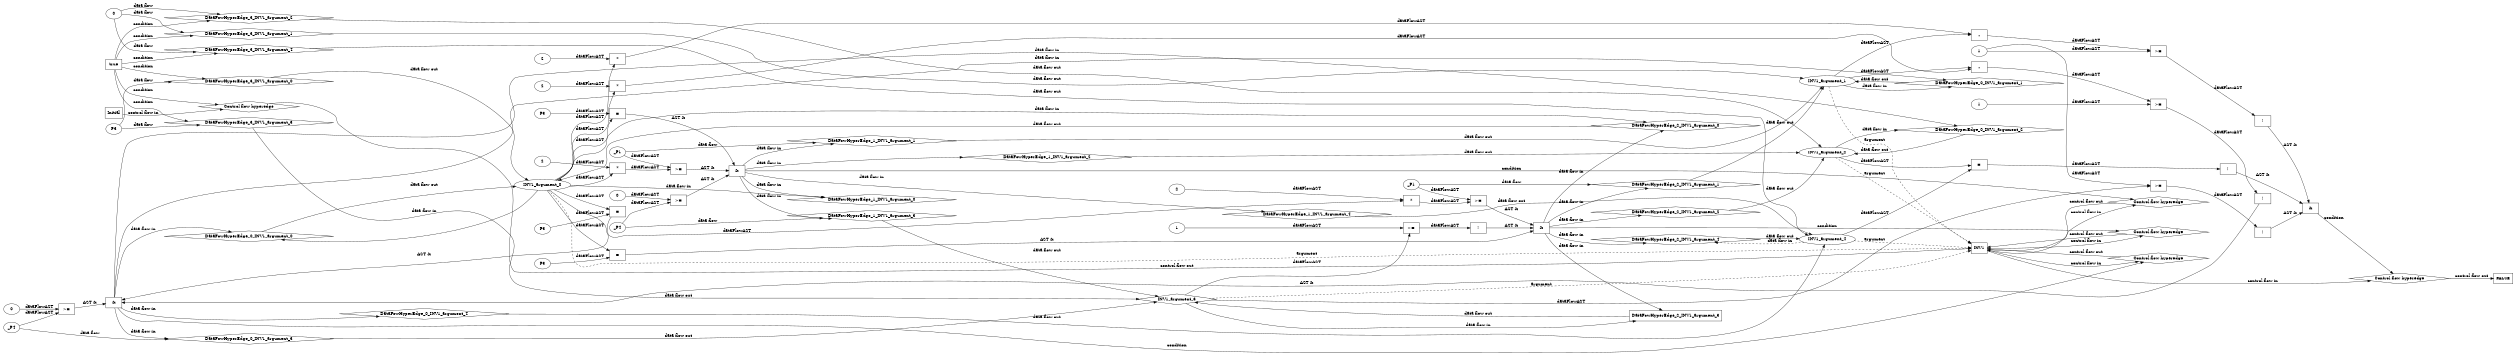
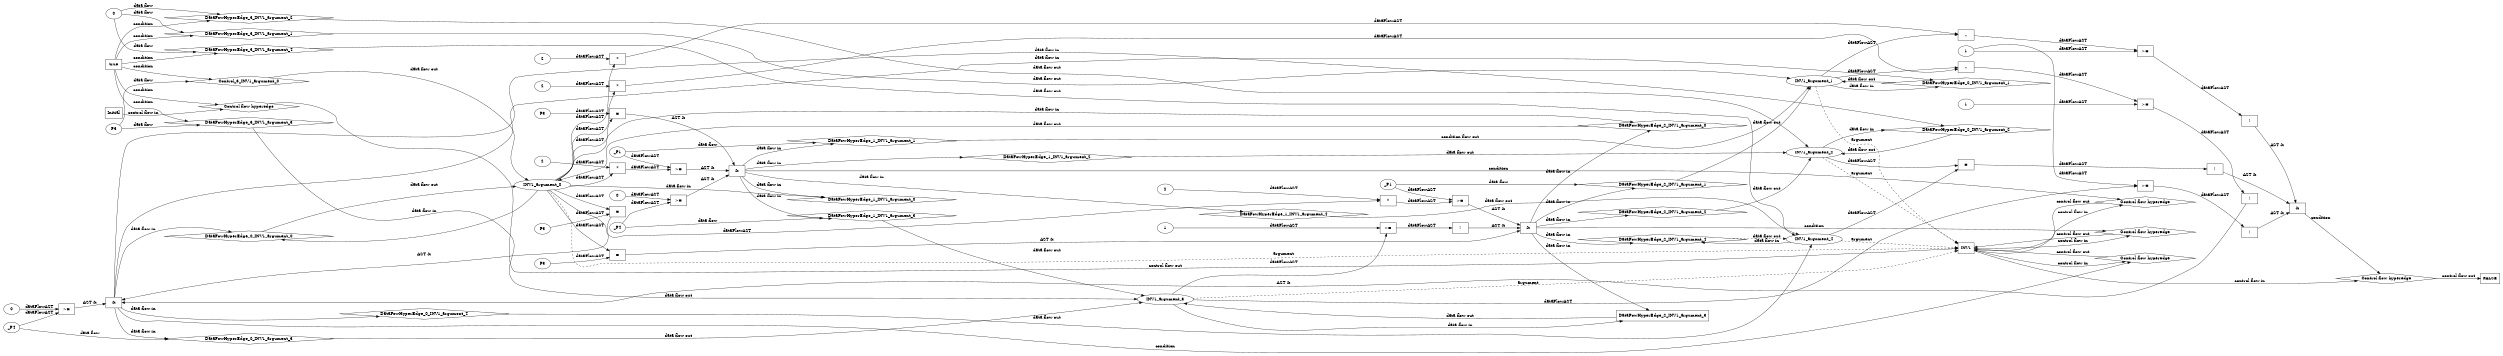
  digraph {
    rankdir=LR
    node [shape=rect]
    n1 [label=INV1 nodeName=INV1]
    n2 [label="Control flow hyperedge" nodeName=ControlFowHyperEdge_0 shape=diamond]
    n3 [label="Control flow hyperedge" nodeName=ControlFowHyperEdge_1 shape=diamond]
    n4 [label="Control flow hyperedge" nodeName=ControlFowHyperEdge_2 shape=diamond]
    n5 [label="Control flow hyperedge" nodeName=ControlFowHyperEdge_4 shape=diamond]
    n6 [label=FALSE nodeName=FALSE]
    n7 [label=Initial nodeName=Initial]
    n8 [label="Control flow hyperedge" nodeName=ControlFowHyperEdge_3 shape=diamond]
    n9 [label=INV1_argument_0 nodeName=argument0 shape=oval]
    n10 [label="*" nodeName=xxxINV1___INV1_0xxxguard_0_node_3]
    n11 [label="=" nodeName=xxxINV1___INV1_0xxxguard2_node_0]
    n12 [label="*" nodeName=xxxINV1___INV1_1xxxguard1_node_1]
    n13 [label="=" nodeName=xxxINV1___INV1_1xxxguard2_node_0]
    n14 [label="*" nodeName=xxxINV1___INV1_2xxxguard1_node_1]
    n15 [label="=" nodeName=xxxINV1___INV1_2xxxguard2_node_0]
    n16 [label="*" nodeName=xxxFALSE___INV1_4xxxguard1_node_3]
    n17 [label=DataFowHyperEdge_0_INV1_argument_0 nodeName=DataFowHyperEdge_0_INV1_argument_0 shape=diamond]
    n18 [label=DataFowHyperEdge_1_INV1_argument_0 nodeName=DataFowHyperEdge_1_INV1_argument_0 shape=diamond]
    n19 [label=DataFowHyperEdge_2_INV1_argument_0 nodeName=DataFowHyperEdge_2_INV1_argument_0 shape=diamond]
    n20 [label="-" nodeName=xxxINV1___INV1_0xxxguard_0_node_2]
    n21 [label="&" nodeName=xxxINV1___INV1_0xxx_and]
    n22 [label=">=" nodeName=xxxINV1___INV1_1xxxguard1_node_0]
    n23 [label="&" nodeName=xxxINV1___INV1_1xxx_and]
    n24 [label=">=" nodeName=xxxINV1___INV1_2xxxguard1_node_0]
    n25 [label="&" nodeName=xxxINV1___INV1_2xxx_and]
    n26 [label="-" nodeName=xxxFALSE___INV1_4xxxguard1_node_2]
    n27 [label=INV1_argument_1 nodeName=argument1 shape=oval]
    n28 [label=DataFowHyperEdge_0_INV1_argument_1 nodeName=DataFowHyperEdge_0_INV1_argument_1 shape=diamond]
    n29 [label=">=" nodeName=xxxINV1___INV1_0xxxguard_0_node_1]
    n30 [label=">=" nodeName=xxxFALSE___INV1_4xxxguard1_node_1]
    n31 [label=INV1_argument_2 nodeName=argument2 shape=oval]
    n32 [label="=" nodeName=xxxFALSE___INV1_4xxxguard_0_node_1]
    n33 [label=DataFowHyperEdge_0_INV1_argument_2 nodeName=DataFowHyperEdge_0_INV1_argument_2 shape=diamond]
    n34 [label="!" nodeName=xxxFALSE___INV1_4xxxguard_0_node_0]
-   n35 [label=INV1_argument_3 nodeName=argument3 shape=diamond]
+   n35 [label=INV1_argument_3 nodeName=argument3 shape=oval]
    n36 [label=">=" nodeName=xxxINV1___INV1_2xxxguard_0_node_1]
    n37 [label=">=" nodeName=xxxFALSE___INV1_4xxxguard2_node_1]
    n38 [label=DataFowHyperEdge_2_INV1_argument_3 nodeName=DataFowHyperEdge_2_INV1_argument_3 shape=box]
    n39 [label="!" nodeName=xxxINV1___INV1_2xxxguard_0_node_0]
    n40 [label="!" nodeName=xxxFALSE___INV1_4xxxguard2_node_0]
    n41 [label=INV1_argument_4 nodeName=argument4 shape=oval]
    n42 [label=DataFowHyperEdge_2_INV1_argument_4 nodeName=DataFowHyperEdge_2_INV1_argument_4 shape=diamond]
    n43 [label=DataFowHyperEdge_0_INV1_argument_3 nodeName=DataFowHyperEdge_0_INV1_argument_3 shape=diamond]
    n44 [label=DataFowHyperEdge_0_INV1_argument_4 nodeName=DataFowHyperEdge_0_INV1_argument_4 shape=diamond]
    n45 [label="!" nodeName=xxxINV1___INV1_0xxxguard_0_node_0]
    n46 [label=2 nodeName=xxxINV1___INV1_0xxxguard_0_node_4 shape=""]
    n47 [label=1 nodeName=xxxINV1___INV1_0xxxguard_0_node_7 shape=""]
    n48 [label=">=" nodeName=xxxINV1___INV1_0xxxguard1_node_0]
    n49 [label=0 nodeName=xxxINV1___INV1_0xxxguard1_node_2 shape=""]
    n50 [label=_P4 nodeName=xxxINV1___INV1_0xxxdataFlow_0_node_0 shape=""]
    n51 [label=P3 nodeName=xxxINV1___INV1_0xxxguard2_node_1 shape=""]
    n52 [label=DataFowHyperEdge_1_INV1_argument_1 nodeName=DataFowHyperEdge_1_INV1_argument_1 shape=diamond]
    n53 [label=DataFowHyperEdge_1_INV1_argument_3 nodeName=DataFowHyperEdge_1_INV1_argument_3 shape=diamond]
    n54 [label=DataFowHyperEdge_1_INV1_argument_2 nodeName=DataFowHyperEdge_1_INV1_argument_2 shape=diamond]
    n55 [label=DataFowHyperEdge_1_INV1_argument_4 nodeName=DataFowHyperEdge_1_INV1_argument_4 shape=diamond]
    n56 [label=">=" nodeName=xxxINV1___INV1_1xxxguard_0_node_0]
    n57 [label=0 nodeName=xxxINV1___INV1_1xxxguard_0_node_2 shape=""]
    n58 [label=_P4 nodeName=xxxINV1___INV1_1xxxdataFlow1_node_0 shape=""]
    n59 [label=2 nodeName=xxxINV1___INV1_1xxxguard1_node_2 shape=""]
    n60 [label=_P1 nodeName=xxxINV1___INV1_1xxxdataFlow_0_node_0 shape=""]
    n61 [label=P3 nodeName=xxxINV1___INV1_1xxxguard2_node_1 shape=""]
    n62 [label=DataFowHyperEdge_2_INV1_argument_1 nodeName=DataFowHyperEdge_2_INV1_argument_1 shape=diamond]
    n63 [label=DataFowHyperEdge_2_INV1_argument_2 nodeName=DataFowHyperEdge_2_INV1_argument_2 shape=diamond]
    n64 [label=1 nodeName=xxxINV1___INV1_2xxxguard_0_node_3 shape=""]
    n65 [label=2 nodeName=xxxINV1___INV1_2xxxguard1_node_2 shape=""]
    n66 [label=_P1 nodeName=xxxINV1___INV1_2xxxdataFlow_0_node_0 shape=""]
    n67 [label=P3 nodeName=xxxINV1___INV1_2xxxguard2_node_1 shape=""]
    n68 [label=true nodeName=true_3]
    n69 [label=DataFowHyperEdge_3_INV1_argument_4 nodeName=DataFowHyperEdge_3_INV1_argument_4 shape=diamond]
    n70 [label=DataFowHyperEdge_3_INV1_argument_1 nodeName=DataFowHyperEdge_3_INV1_argument_1 shape=diamond]
    n71 [label=DataFowHyperEdge_3_INV1_argument_2 nodeName=DataFowHyperEdge_3_INV1_argument_2 shape=diamond]
    n72 [label=DataFowHyperEdge_3_INV1_argument_3 nodeName=DataFowHyperEdge_3_INV1_argument_3 shape=diamond]
-   n73 [label=DataFowHyperEdge_3_INV1_argument_0 nodeName=DataFowHyperEdge_3_INV1_argument_0 shape=diamond]
+   n73 [label=Control_3_INV1_argument_0 nodeName=DataFowHyperEdge_3_INV1_argument_0 shape=diamond]
    n74 [label=0 nodeName=xxxINV1___Initial_3xxxdataFlow_0_node_0 shape=""]
    n75 [label=P3 nodeName=xxxINV1___Initial_3xxxdataFlow3_node_0 shape=""]
    n76 [label="&" nodeName=xxxFALSE___INV1_4xxx_and]
    n77 [label="!" nodeName=xxxFALSE___INV1_4xxxguard1_node_0]
    n78 [label=2 nodeName=xxxFALSE___INV1_4xxxguard1_node_4 shape=""]
    n79 [label=1 nodeName=xxxFALSE___INV1_4xxxguard1_node_7 shape=""]
    n1 -> n2 [label="control flow in"]
    n1 -> n3 [label="control flow in"]
    n1 -> n4 [label="control flow in"]
    n1 -> n5 [label="control flow in"]
    n2 -> n1 [label="control flow out"]
    n3 -> n1 [label="control flow out"]
    n4 -> n1 [label="control flow out"]
    n5 -> n6 [label="control flow out"]
    n7 -> n8 [label="control flow in"]
    n8 -> n1 [label="control flow out"]
    n9 -> n1 [label=argument style=dashed]
    n9 -> n10 [label=dataFlowAST]
    n9 -> n11 [label=dataFlowAST]
    n9 -> n12 [label=dataFlowAST]
    n9 -> n13 [label=dataFlowAST]
    n9 -> n14 [label=dataFlowAST]
    n9 -> n15 [label=dataFlowAST]
    n9 -> n16 [label=dataFlowAST]
    n9 -> n17 [label="data flow in"]
    n9 -> n18 [label="data flow in"]
    n9 -> n19 [label="data flow in"]
    n10 -> n20 [label=dataFlowAST]
    n11 -> n21 [label="AST &"]
    n12 -> n22 [label=dataFlowAST]
    n13 -> n23 [label="AST &"]
    n14 -> n24 [label=dataFlowAST]
    n15 -> n25 [label="AST &"]
    n16 -> n26 [label=dataFlowAST]
    n17 -> n9 [label="data flow out"]
    n19 -> n9 [label="data flow out"]
    n20 -> n29 [label=dataFlowAST]
    n21 -> n2 [label=condition]
    n21 -> n17 [label="data flow in"]
    n21 -> n28 [label="data flow in"]
    n21 -> n33 [label="data flow in"]
    n21 -> n43 [label="data flow in"]
    n21 -> n44 [label="data flow in"]
    n22 -> n23 [label="AST &"]
    n23 -> n3 [label=condition]
    n23 -> n18 [label="data flow in"]
    n23 -> n52 [label="data flow in"]
    n23 -> n53 [label="data flow in"]
    n23 -> n54 [label="data flow in"]
    n23 -> n55 [label="data flow in"]
    n24 -> n25 [label="AST &"]
    n25 -> n4 [label=condition]
    n25 -> n19 [label="data flow in"]
    n25 -> n38 [label="data flow in"]
    n25 -> n42 [label="data flow in"]
    n25 -> n62 [label="data flow in"]
    n25 -> n63 [label="data flow in"]
    n26 -> n30 [label=dataFlowAST]
    n27 -> n1 [label=argument style=dashed]
    n27 -> n20 [label=dataFlowAST]
    n27 -> n26 [label=dataFlowAST]
    n27 -> n28 [label="data flow in"]
    n28 -> n27 [label="data flow out"]
    n29 -> n45 [label=dataFlowAST]
    n30 -> n77 [label=dataFlowAST]
    n31 -> n1 [label=argument style=dashed]
    n31 -> n32 [label=dataFlowAST]
    n31 -> n33 [label="data flow in"]
    n32 -> n34 [label=dataFlowAST]
    n33 -> n31 [label="data flow out"]
    n34 -> n76 [label="AST &"]
    n35 -> n1 [label=argument style=dashed]
    n35 -> n36 [label=dataFlowAST]
    n35 -> n37 [label=dataFlowAST]
    n35 -> n38 [label="data flow in"]
    n36 -> n39 [label=dataFlowAST]
    n37 -> n40 [label=dataFlowAST]
    n38 -> n35 [label="data flow out"]
    n39 -> n25 [label="AST &"]
    n40 -> n76 [label="AST &"]
    n41 -> n1 [label=argument style=dashed]
    n41 -> n32 [label=dataFlowAST]
-   n41 -> n42 [label="data flow in" style=dashed]
-   n42 -> n41 [label="data flow out"]
+   n41 -> n42 [label="data flow in"]
+   n42 -> n41 [label="data flow out" style=dashed]
    n43 -> n35 [label="data flow out"]
    n44 -> n41 [label="data flow out"]
    n45 -> n21 [label="AST &"]
    n46 -> n10 [label=dataFlowAST]
    n47 -> n29 [label=dataFlowAST]
    n48 -> n21 [label="AST &"]
    n49 -> n48 [label=dataFlowAST]
    n50 -> n43 [label="data flow"]
    n50 -> n48 [label=dataFlowAST]
    n51 -> n11 [label=dataFlowAST]
-   n52 -> n27 [label="data flow out"]
+   n52 -> n27 [label="condition flow out"]
    n53 -> n35 [label="data flow out"]
    n54 -> n31 [label="data flow out"]
    n55 -> n41 [label="data flow out"]
    n56 -> n23 [label="AST &"]
    n57 -> n56 [label=dataFlowAST]
    n58 -> n53 [label="data flow"]
    n58 -> n56 [label=dataFlowAST]
    n59 -> n12 [label=dataFlowAST]
    n60 -> n22 [label=dataFlowAST]
    n60 -> n52 [label="data flow"]
    n61 -> n13 [label=dataFlowAST]
    n62 -> n27 [label="data flow out"]
    n63 -> n31 [label="data flow out"]
    n64 -> n36 [label=dataFlowAST]
    n65 -> n14 [label=dataFlowAST]
    n66 -> n24 [label=dataFlowAST]
    n66 -> n62 [label="data flow"]
    n67 -> n15 [label=dataFlowAST]
    n68 -> n8 [label=condition]
    n68 -> n69 [label=condition]
    n68 -> n70 [label=condition]
    n68 -> n71 [label=condition]
    n68 -> n72 [label=condition]
    n68 -> n73 [label=condition]
    n69 -> n41 [label="data flow out"]
    n70 -> n27 [label="data flow out"]
    n71 -> n31 [label="data flow out"]
    n72 -> n35 [label="data flow out"]
    n73 -> n9 [label="data flow out"]
    n74 -> n69 [label="data flow"]
    n74 -> n70 [label="data flow"]
    n74 -> n71 [label="data flow"]
    n75 -> n72 [label="data flow"]
    n75 -> n73 [label="data flow"]
    n76 -> n5 [label=condition]
    n77 -> n76 [label="AST &"]
    n78 -> n16 [label=dataFlowAST]
    n79 -> n30 [label=dataFlowAST]
    n79 -> n37 [label=dataFlowAST]
  }
